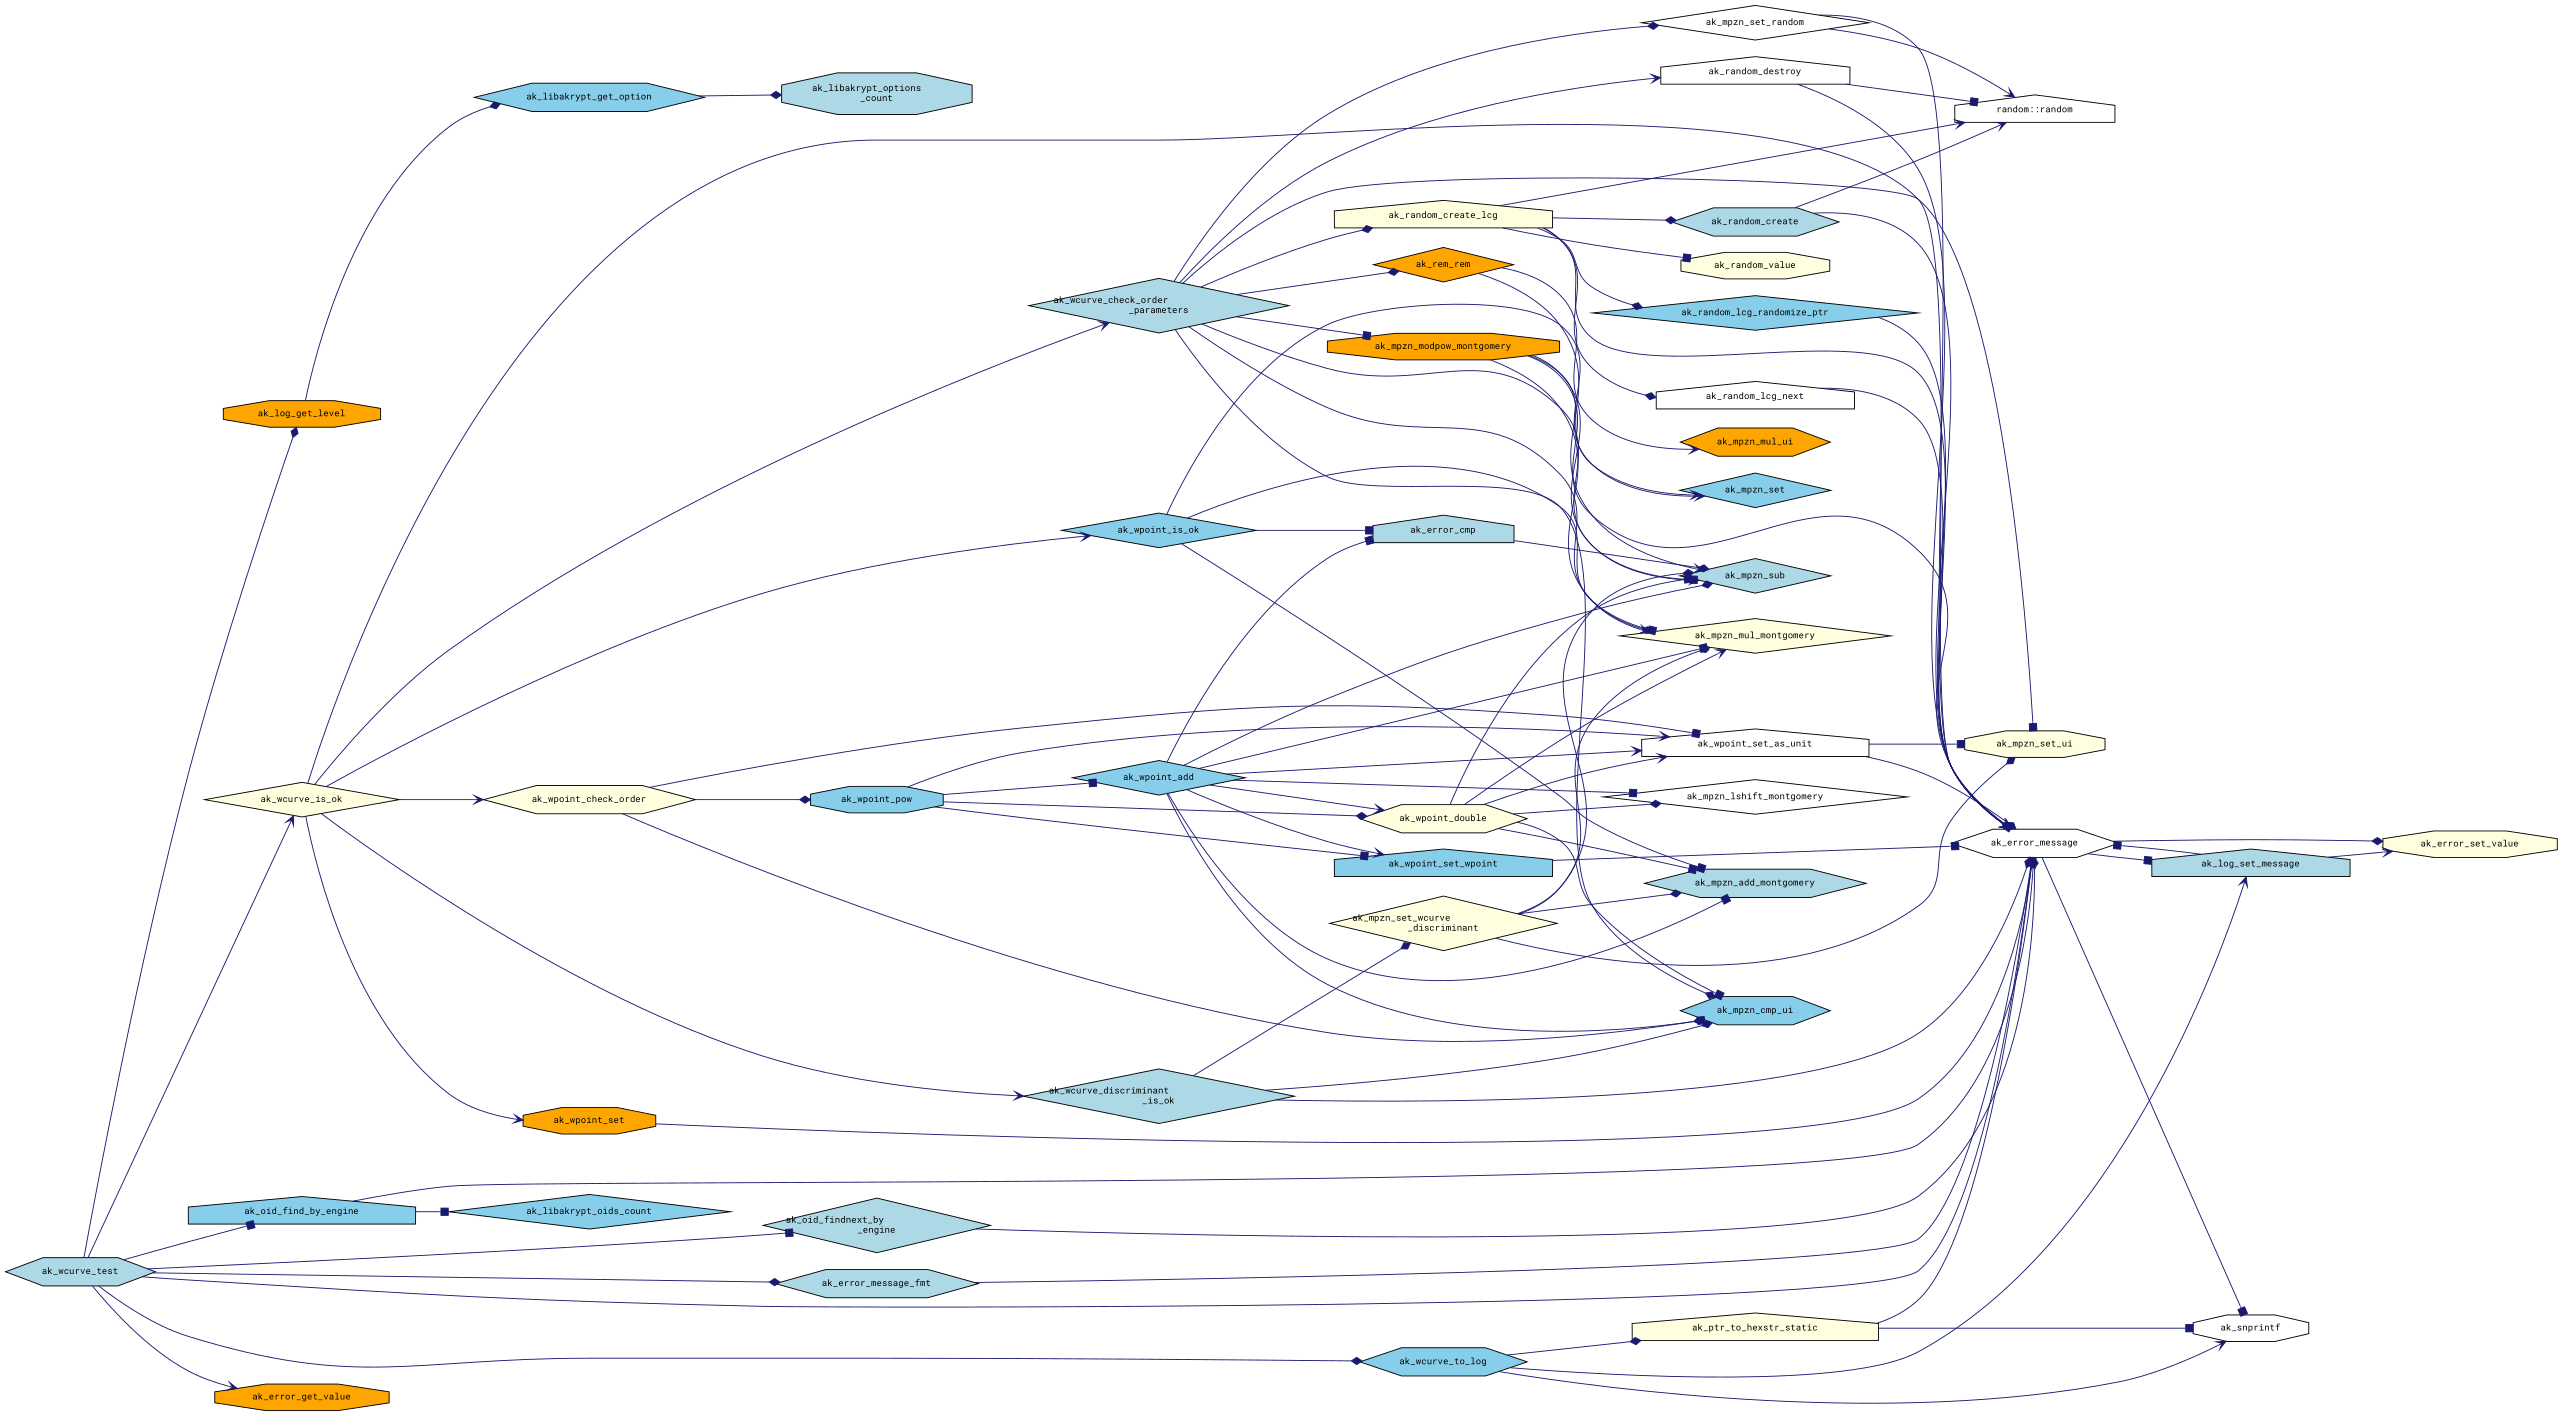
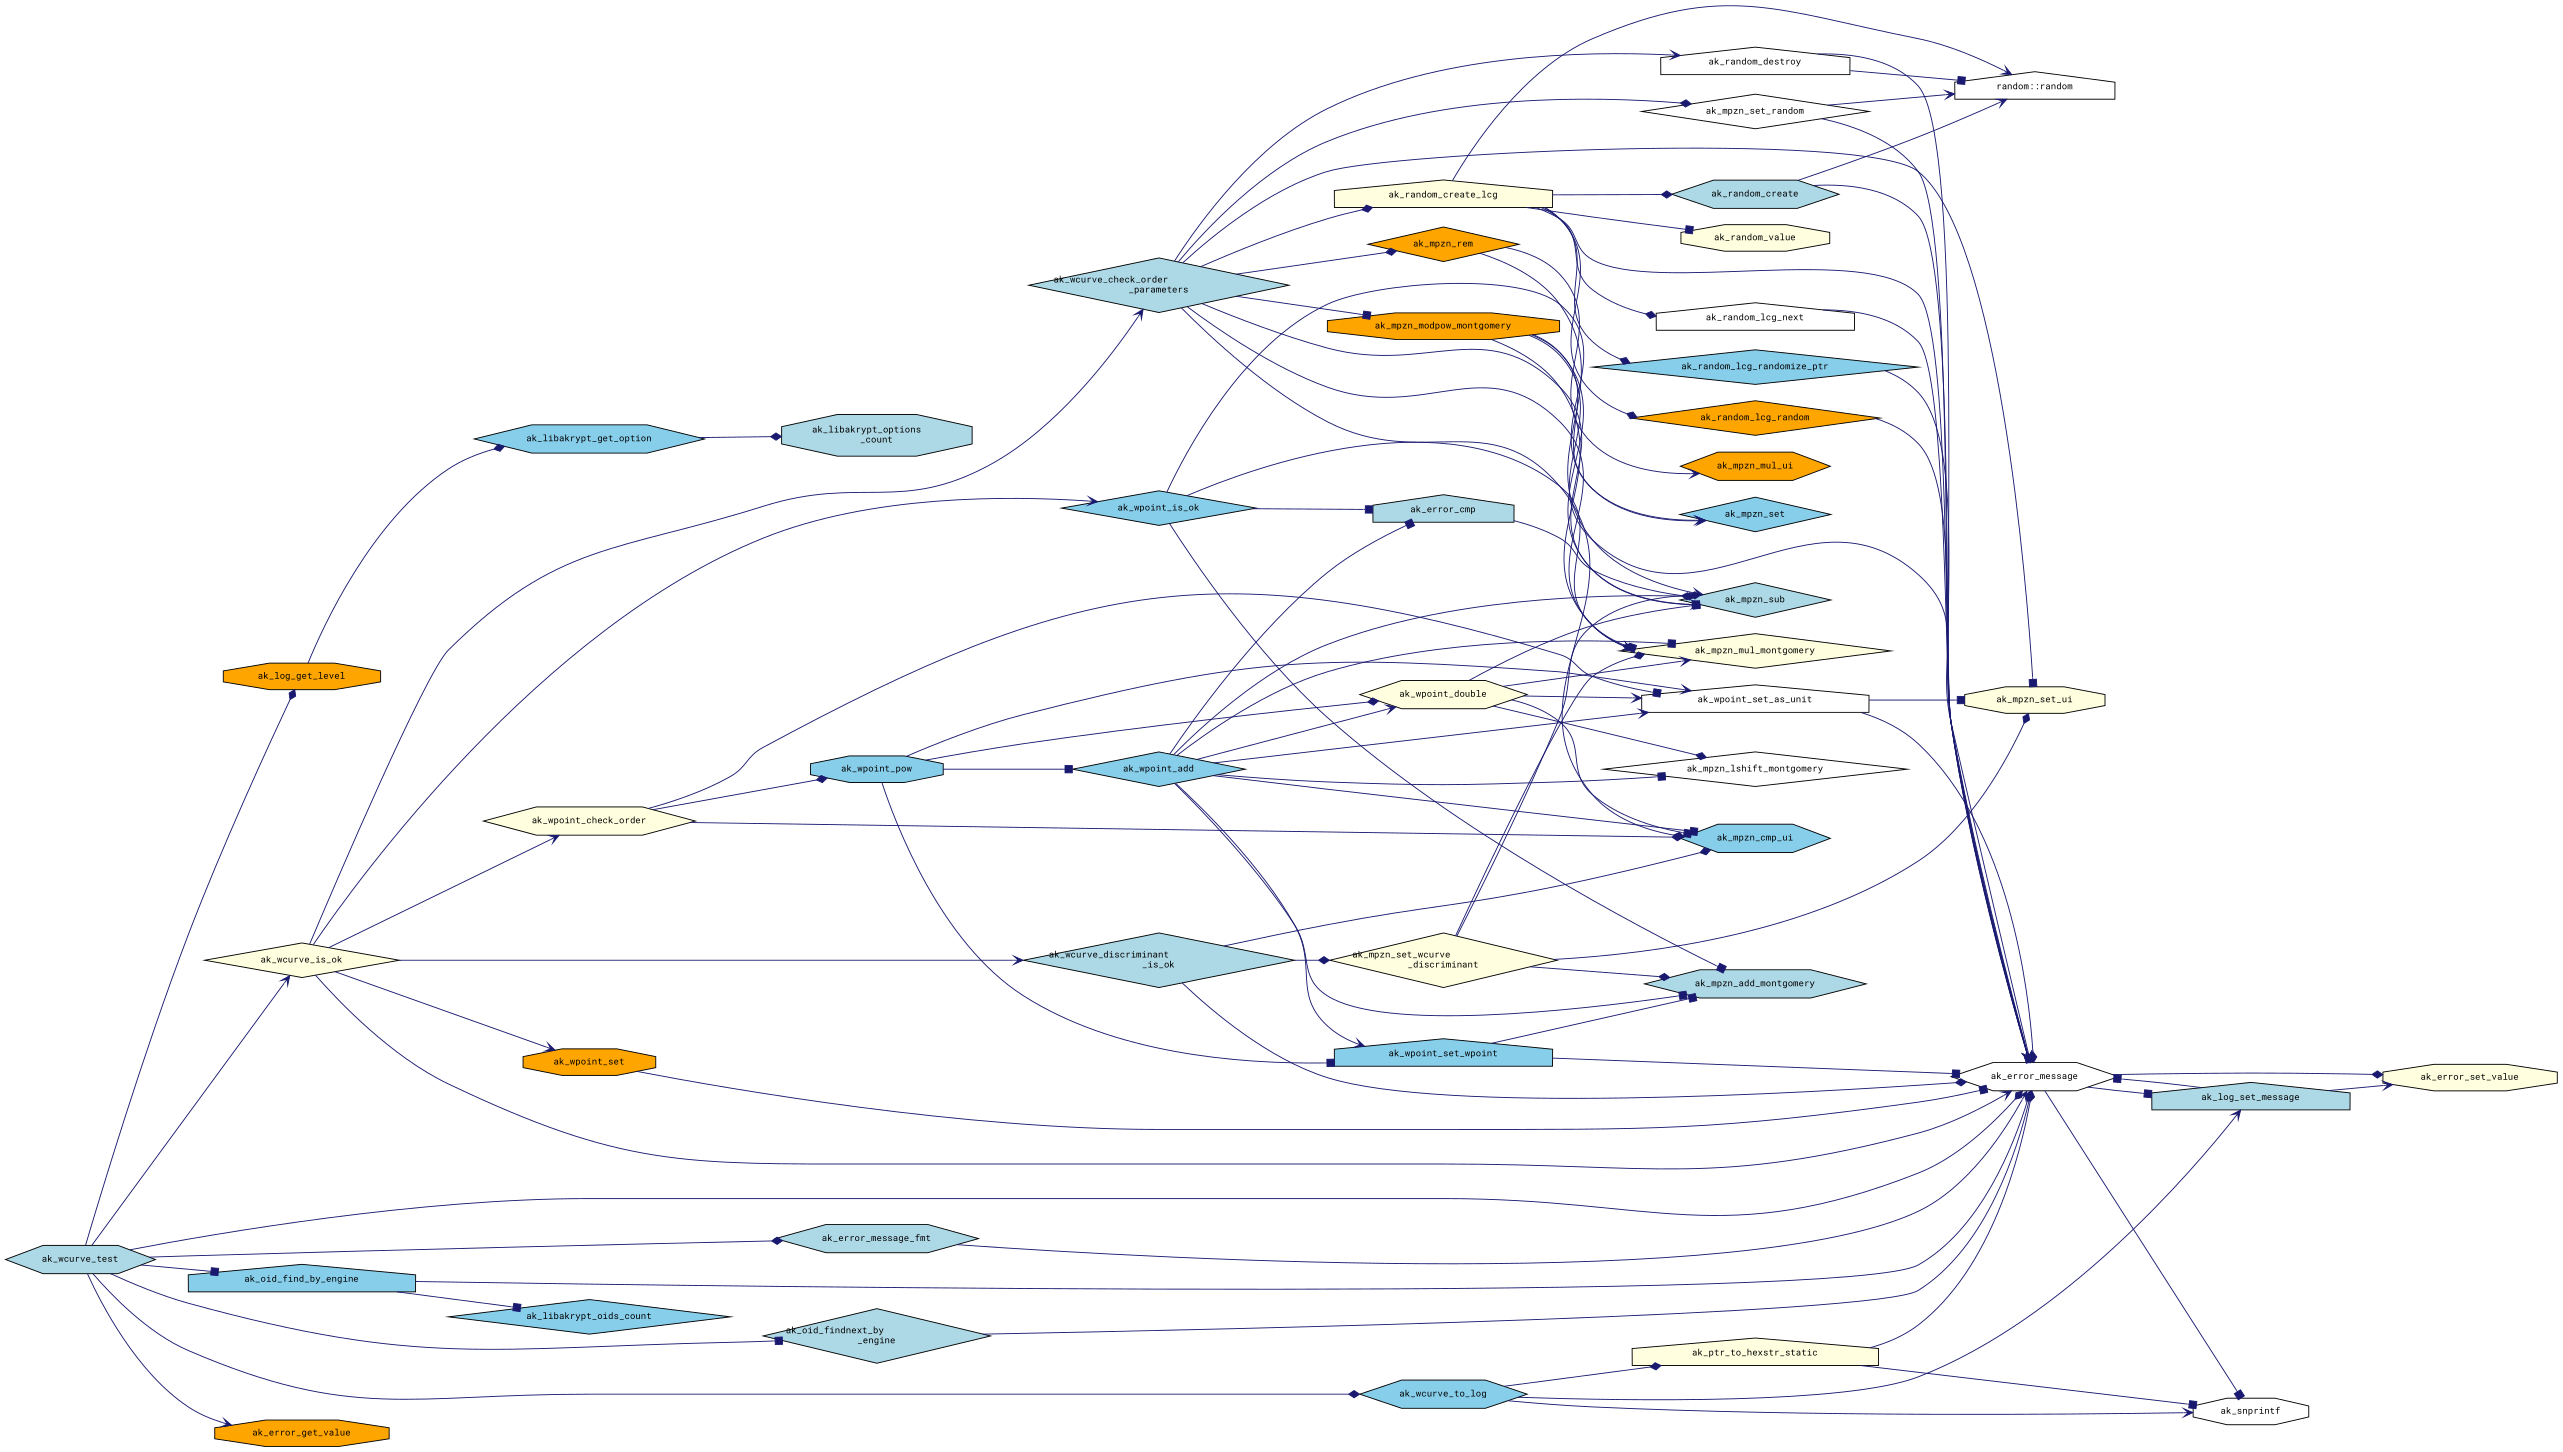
  digraph {
    fontname="Roboto Mono"
    rankdir=LR
    node [color=black fillcolor=lightblue fontname="Roboto Mono" fontsize=10 shape=diamond style=filled]
    edge [arrowhead=diamond color=midnightblue fontname="Roboto Mono" fontsize=10 labelfontname=Helvetica labelfontsize=10 style=solid]
    n1 [fontcolor=black height=0.2 label=ak_wcurve_test shape=hexagon width=0.4]
    n2 [fillcolor=orange height=0.2 label=ak_log_get_level shape=octagon width=0.4]
    n3 [fillcolor=white height=0.2 label=ak_error_message shape=hexagon width=0.4]
    n4 [fillcolor=skyblue height=0.2 label=ak_oid_find_by_engine shape=house width=0.4]
    n5 [fillcolor=lightyellow height=0.2 label=ak_wcurve_is_ok width=0.4]
    n6 [fillcolor=skyblue height=0.2 label=ak_wcurve_to_log shape=hexagon width=0.4]
    n7 [height=0.2 label=ak_error_message_fmt shape=hexagon width=0.4]
    n8 [height=0.2 label="ak_oid_findnext_by\l_engine" width=0.4]
    n9 [fillcolor=orange height=0.2 label=ak_error_get_value shape=octagon width=0.4]
    n10 [fillcolor=skyblue height=0.2 label=ak_libakrypt_get_option shape=hexagon width=0.4]
    n11 [fillcolor=white height=0.2 label=ak_snprintf shape=octagon width=0.4]
    n12 [height=0.2 label=ak_log_set_message shape=house width=0.4]
    n13 [fillcolor=lightyellow height=0.2 label=ak_error_set_value shape=octagon width=0.4]
    n14 [fillcolor=skyblue height=0.2 label=ak_libakrypt_oids_count width=0.4]
    n15 [height=0.2 label="ak_wcurve_discriminant\l_is_ok" width=0.4]
    n16 [fillcolor=orange height=0.2 label=ak_wpoint_set shape=octagon width=0.4]
    n17 [fillcolor=skyblue height=0.2 label=ak_wpoint_is_ok width=0.4]
    n18 [fillcolor=lightyellow height=0.2 label=ak_wpoint_check_order shape=hexagon width=0.4]
    n19 [height=0.2 label="ak_wcurve_check_order\l_parameters" width=0.4]
    n20 [fillcolor=lightyellow height=0.2 label=ak_ptr_to_hexstr_static shape=house width=0.4]
    n21 [height=0.2 label="ak_libakrypt_options\l_count" shape=octagon width=0.4]
    n22 [fillcolor=lightyellow height=0.2 label="ak_mpzn_set_wcurve\l_discriminant" width=0.4]
    n23 [fillcolor=skyblue height=0.2 label=ak_mpzn_cmp_ui shape=hexagon width=0.4]
    n24 [fillcolor=lightyellow height=0.2 label=ak_mpzn_mul_montgomery width=0.4]
    n25 [height=0.2 label=ak_mpzn_add_montgomery shape=hexagon width=0.4]
    n26 [fillcolor=skyblue height=0.2 label=ak_mpzn_set width=0.4]
    n27 [height=0.2 label=ak_error_cmp shape=house width=0.4]
    n28 [fillcolor=white height=0.2 label=ak_wpoint_set_as_unit shape=house width=0.4]
    n29 [fillcolor=skyblue height=0.2 label=ak_wpoint_pow shape=octagon width=0.4]
    n30 [fillcolor=lightyellow height=0.2 label=ak_mpzn_set_ui shape=octagon width=0.4]
    n31 [height=0.2 label=ak_mpzn_sub width=0.4]
    n32 [fillcolor=lightyellow height=0.2 label=ak_random_create_lcg shape=house width=0.4]
    n33 [fillcolor=white height=0.2 label=ak_mpzn_set_random width=0.4]
-   n34 [fillcolor=orange height=0.2 label=ak_rem_rem width=0.4]
+   n34 [fillcolor=orange height=0.2 label=ak_mpzn_rem width=0.4]
    n35 [fillcolor=white height=0.2 label=ak_random_destroy shape=house width=0.4]
    n36 [fillcolor=orange height=0.2 label=ak_mpzn_modpow_montgomery shape=octagon width=0.4]
    n37 [fillcolor=skyblue height=0.2 label=ak_wpoint_set_wpoint shape=house width=0.4]
    n38 [fillcolor=skyblue height=0.2 label=ak_wpoint_add width=0.4]
    n39 [fillcolor=lightyellow height=0.2 label=ak_wpoint_double shape=hexagon width=0.4]
    n40 [fillcolor=white height=0.2 label=ak_mpzn_lshift_montgomery width=0.4]
    n41 [fillcolor=lightyellow height=0.2 label=ak_random_value shape=octagon width=0.4]
    n42 [height=0.2 label=ak_random_create shape=hexagon width=0.4]
    n43 [fillcolor=white height=0.2 label="random::random" shape=house width=0.4]
    n44 [fillcolor=white height=0.2 label=ak_random_lcg_next shape=house width=0.4]
    n45 [fillcolor=skyblue height=0.2 label=ak_random_lcg_randomize_ptr width=0.4]
+   n46 [fillcolor=orange height=0.2 label=ak_random_lcg_random width=0.4]
    n47 [fillcolor=orange height=0.2 label=ak_mpzn_mul_ui shape=hexagon width=0.4]
    n1 -> n2
    n1 -> n3
    n1 -> n4 [arrowhead=box]
    n1 -> n5 [arrowhead=vee]
    n1 -> n6
    n1 -> n7
    n1 -> n8 [arrowhead=box]
    n1 -> n9 [arrowhead=vee]
    n2 -> n10
    n3 -> n11 [arrowhead=box]
    n3 -> n12 [arrowhead=box]
    n3 -> n13
    n4 -> n3
    n4 -> n14 [arrowhead=box]
    n5 -> n3 [arrowhead=vee]
    n5 -> n15 [arrowhead=vee]
    n5 -> n16 [arrowhead=vee]
    n5 -> n17 [arrowhead=vee]
    n5 -> n18 [arrowhead=vee]
    n5 -> n19 [arrowhead=vee]
    n6 -> n11 [arrowhead=vee]
    n6 -> n12 [arrowhead=vee]
    n6 -> n20
    n7 -> n3 [arrowhead=vee]
    n8 -> n3
    n10 -> n21
    n12 -> n3 [arrowhead=box]
    n12 -> n13 [arrowhead=vee]
    n15 -> n3
    n15 -> n22
    n15 -> n23
    n16 -> n3 [arrowhead=box]
    n17 -> n24 [arrowhead=box]
    n17 -> n25 [arrowhead=box]
    n17 -> n26 [arrowhead=vee]
    n17 -> n27 [arrowhead=box]
    n18 -> n23
    n18 -> n28 [arrowhead=box]
    n18 -> n29
    n19 -> n23
    n19 -> n24
    n19 -> n30 [arrowhead=box]
    n19 -> n31 [arrowhead=box]
    n19 -> n32
    n19 -> n33
    n19 -> n34
    n19 -> n35 [arrowhead=vee]
    n19 -> n36 [arrowhead=box]
    n20 -> n3
    n20 -> n11 [arrowhead=box]
    n22 -> n24
    n22 -> n25
    n22 -> n30
    n22 -> n31
    n27 -> n31
    n28 -> n3
    n28 -> n30 [arrowhead=box]
    n29 -> n28 [arrowhead=vee]
    n29 -> n37 [arrowhead=box]
    n29 -> n38 [arrowhead=box]
    n29 -> n39
    n32 -> n3 [arrowhead=vee]
    n32 -> n41 [arrowhead=box]
    n32 -> n42
    n32 -> n43 [arrowhead=vee]
    n32 -> n44
    n32 -> n45
+   n32 -> n46
    n33 -> n3 [arrowhead=vee]
    n33 -> n43 [arrowhead=vee]
    n34 -> n31 [arrowhead=vee]
    n34 -> n47 [arrowhead=vee]
    n35 -> n3 [arrowhead=vee]
    n35 -> n43 [arrowhead=box]
    n36 -> n3 [arrowhead=vee]
    n36 -> n24 [arrowhead=vee]
    n36 -> n26 [arrowhead=vee]
    n36 -> n31 [arrowhead=vee]
    n37 -> n3 [arrowhead=box]
    n38 -> n23 [arrowhead=box]
    n38 -> n24 [arrowhead=box]
    n38 -> n25 [arrowhead=box]
    n38 -> n27 [arrowhead=box]
    n38 -> n28 [arrowhead=vee]
    n38 -> n31
    n38 -> n37 [arrowhead=vee]
    n38 -> n39 [arrowhead=vee]
    n38 -> n40 [arrowhead=box]
    n39 -> n23 [arrowhead=box]
    n39 -> n24 [arrowhead=vee]
-   n39 -> n25 [arrowhead=box]
+   n37 -> n25 [arrowhead=box]
    n39 -> n28 [arrowhead=vee]
    n39 -> n31 [arrowhead=box]
    n39 -> n40
    n42 -> n3
    n42 -> n43 [arrowhead=vee]
    n44 -> n3 [arrowhead=box]
    n45 -> n3 [arrowhead=vee]
+   n46 -> n3 [arrowhead=vee]
  }
